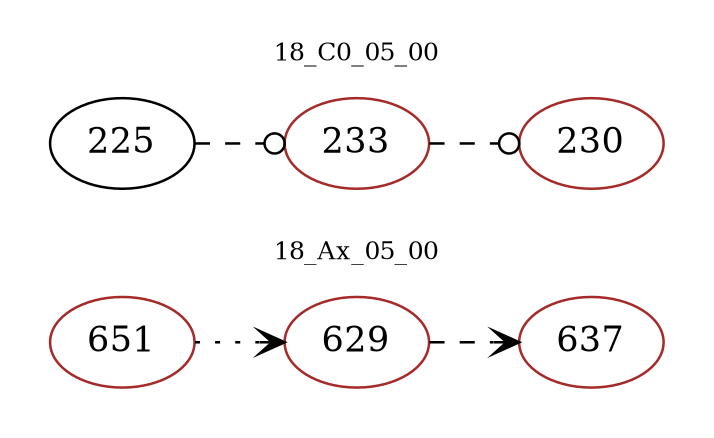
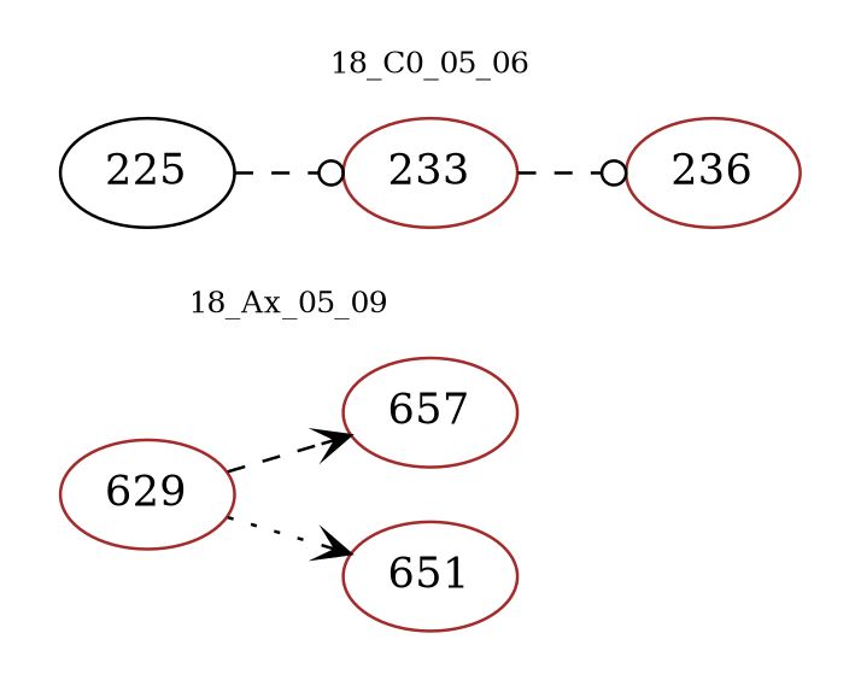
  digraph {
    rankdir=LR
    node [color=brown]
    edge [arrowhead=vee color=black style=dashed]
    n1 [label=629]
    n2 [label=651]
-   n3 [label=637]
+   n3 [label=657]
    n4 [label=233]
-   n5 [label=230]
+   n5 [label=236]
    n6 [color=black label=225]
    subgraph cluster_1 {
      color=white
      fontsize=10
-     label="18_Ax_05_00"
+     label="18_Ax_05_09"
      n1
      n2
      n3
    }
    subgraph cluster_2 {
      color=white
      fontsize=10
-     label="18_C0_05_00"
+     label="18_C0_05_06"
      n4
      n5
      n6
    }
-   n2 -> n1 [style=dotted]
+   n1 -> n2 [style=dotted]
    n1 -> n3
    n4 -> n5 [arrowhead=odot]
    n6 -> n4 [arrowhead=odot]
  }
